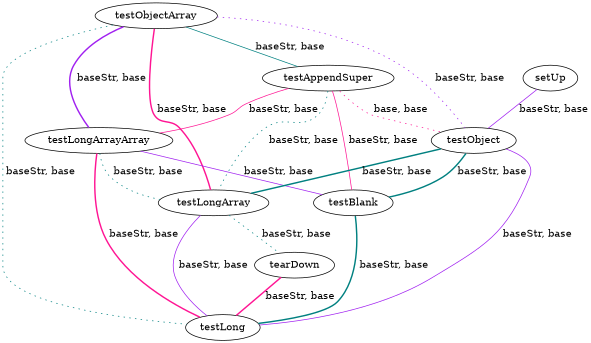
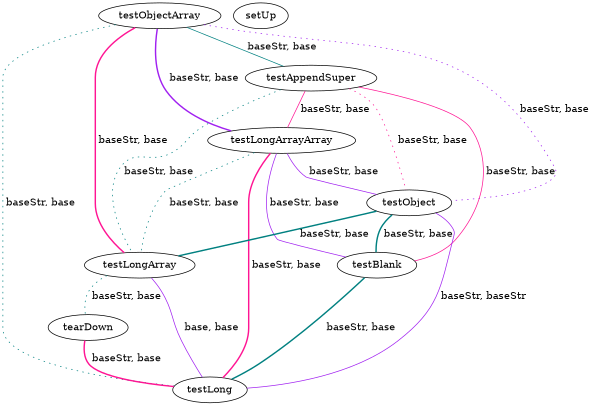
  digraph {
    edge [color=teal dir=none style=solid]
    testObjectArray
    testAppendSuper
    testLongArrayArray
    testObject
    testLongArray
    testLong
    testBlank
    tearDown
    setUp
    testObjectArray -> testAppendSuper [label=" baseStr, base"]
    testObjectArray -> testLongArrayArray [color=purple label=" baseStr, base" style=bold]
    testObjectArray -> testObject [color=purple label=" baseStr, base" style=dotted]
    testObjectArray -> testLongArray [color=deeppink label=" baseStr, base" style=bold]
    testObjectArray -> testLong [label=" baseStr, base" style=dotted]
    testAppendSuper -> testLongArrayArray [color=deeppink label=" baseStr, base"]
-   testAppendSuper -> testObject [color=deeppink label=" base, base" style=dotted]
+   testAppendSuper -> testObject [color=deeppink label=" baseStr, base" style=dotted]
    testAppendSuper -> testLongArray [label=" baseStr, base" style=dotted]
    testAppendSuper -> testBlank [color=deeppink label=" baseStr, base"]
-   setUp -> testObject [color=purple label=" baseStr, base"]
+   testLongArrayArray -> testObject [color=purple label=" baseStr, base"]
    testLongArrayArray -> testLongArray [label=" baseStr, base" style=dotted]
    testLongArrayArray -> testLong [color=deeppink label=" baseStr, base" style=bold]
    testLongArrayArray -> testBlank [color=purple label=" baseStr, base"]
    testObject -> testLongArray [label=" baseStr, base" style=bold]
-   testObject -> testLong [color=purple label=" baseStr, base"]
+   testObject -> testLong [color=purple label=" baseStr, baseStr"]
    testObject -> testBlank [label=" baseStr, base" style=bold]
-   testLongArray -> testLong [color=purple label=" baseStr, base"]
+   testLongArray -> testLong [color=purple label=" base, base"]
    testLongArray -> tearDown [label=" baseStr, base" style=dotted]
    testBlank -> testLong [label=" baseStr, base" style=bold]
    tearDown -> testLong [color=deeppink label=" baseStr, base" style=bold]
  }
